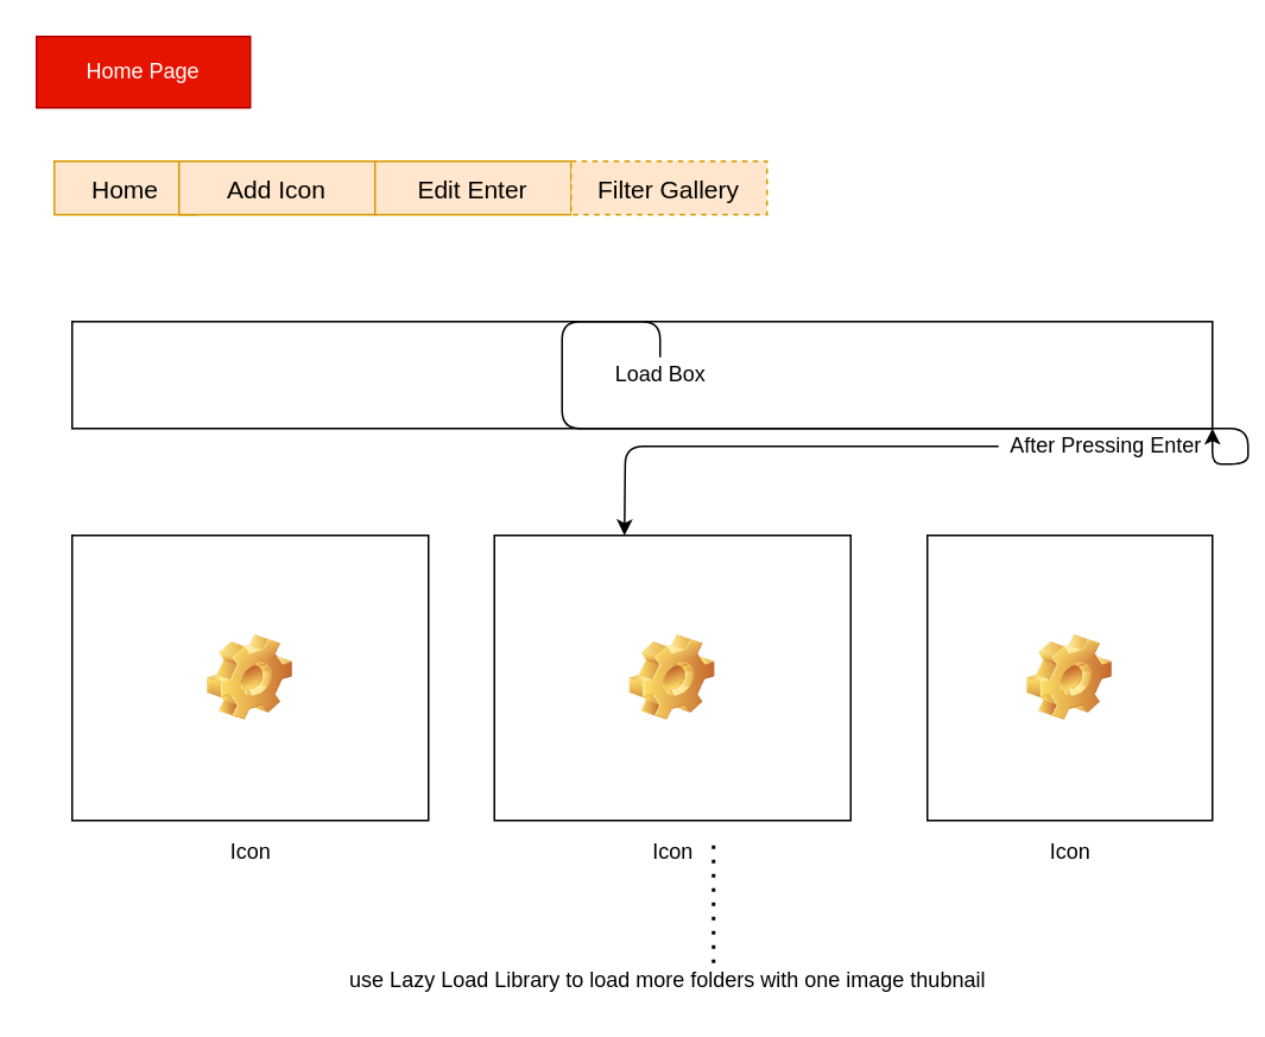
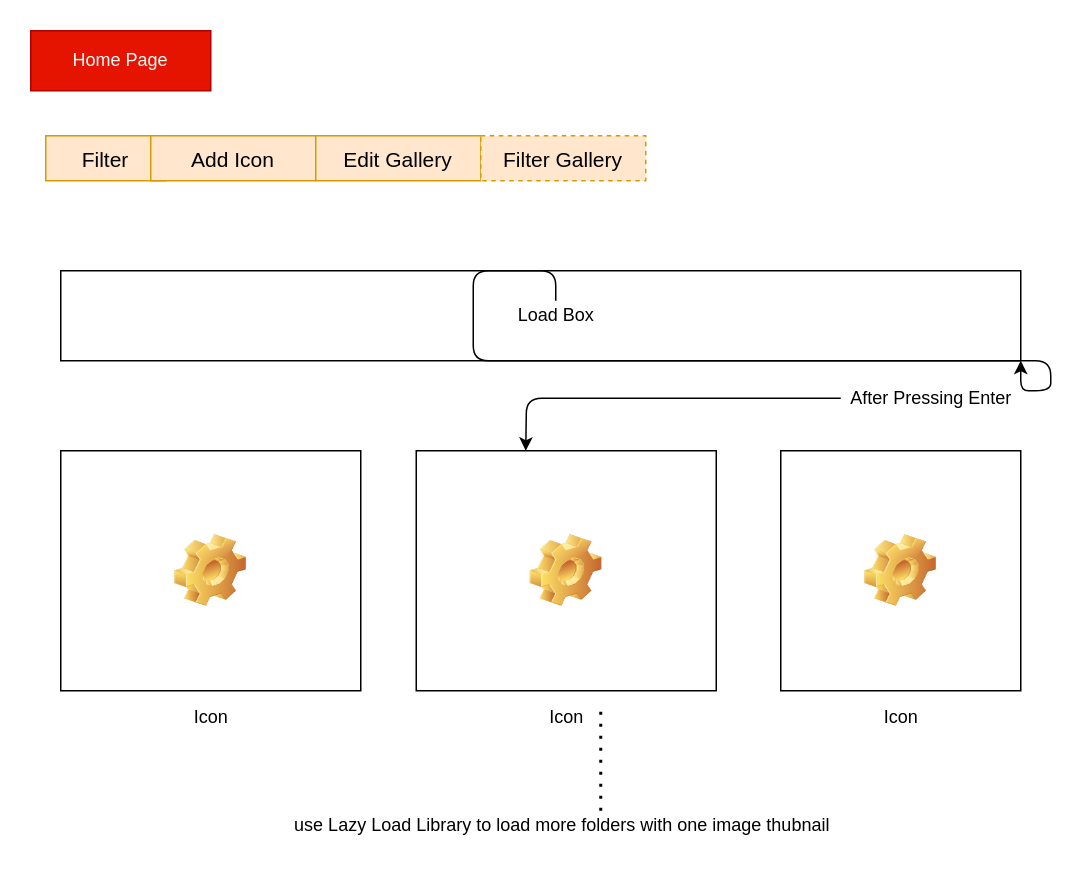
  <mxCell id="0" />
  <mxCell id="1" parent="0" />
  <mxCell id="2" value="" style="rounded=0;whiteSpace=wrap;html=1;" vertex="1" parent="1"><mxGeometry x="40" y="180" width="640" height="60" as="geometry" /></mxCell>
- <mxCell id="3" value="Home" style="fillColor=#ffe6cc;strokeColor=#d79b00;fontSize=14;rounded=0;sketch=0;" vertex="1" parent="1"><mxGeometry x="30" y="90" width="80" height="30" as="geometry" /></mxCell>
+ <mxCell id="3" value="Filter" style="fillColor=#ffe6cc;strokeColor=#d79b00;fontSize=14;rounded=0;sketch=0;" vertex="1" parent="1"><mxGeometry x="30" y="90" width="80" height="30" as="geometry" /></mxCell>
  <mxCell id="4" value="Add Icon" style="fillColor=#ffe6cc;strokeColor=#d79b00;fontSize=14;rounded=0;sketch=0;" vertex="1" parent="1"><mxGeometry x="100" y="90" width="110" height="30" as="geometry" /></mxCell>
  <mxCell id="5" value="" style="rounded=0;whiteSpace=wrap;html=1;sketch=0;" vertex="1" parent="1"><mxGeometry x="310" y="310" width="120" height="60" as="geometry" /></mxCell>
  <mxCell id="6" value="Home Page" style="rounded=0;whiteSpace=wrap;html=1;sketch=0;fillColor=#e51400;fontColor=#ffffff;strokeColor=#B20000;" vertex="1" parent="1"><mxGeometry x="20" y="20" width="120" height="40" as="geometry" /></mxCell>
- <mxCell id="7" value="Edit Enter" style="fillColor=#ffe6cc;strokeColor=#d79b00;fontSize=14;rounded=0;sketch=0;" vertex="1" parent="1"><mxGeometry x="210" y="90" width="110" height="30" as="geometry" /></mxCell>
+ <mxCell id="7" value="Edit Gallery" style="fillColor=#ffe6cc;strokeColor=#d79b00;fontSize=14;rounded=0;sketch=0;" vertex="1" parent="1"><mxGeometry x="210" y="90" width="110" height="30" as="geometry" /></mxCell>
  <mxCell id="8" value="Filter Gallery" style="fillColor=#ffe6cc;strokeColor=#d79b00;fontSize=14;rounded=0;sketch=0;dashed=1;" vertex="1" parent="1"><mxGeometry x="320" y="90" width="110" height="30" as="geometry" /></mxCell>
  <mxCell id="9" value="Search Bar" parent="0" />
  <mxCell id="10" style="edgeStyle=orthogonalEdgeStyle;curved=0;rounded=1;sketch=0;orthogonalLoop=1;jettySize=auto;html=1;entryX=1;entryY=1;entryDx=0;entryDy=0;" edge="1" parent="9" source="11" target="2"><mxGeometry relative="1" as="geometry" /></mxCell>
  <mxCell id="11" value="Load Box" style="text;html=1;resizable=0;autosize=1;align=center;verticalAlign=middle;points=[];fillColor=none;strokeColor=none;rounded=0;sketch=0;" vertex="1" parent="9"><mxGeometry x="335" y="200" width="70" height="20" as="geometry" /></mxCell>
  <mxCell id="12" style="edgeStyle=orthogonalEdgeStyle;curved=0;rounded=1;sketch=0;orthogonalLoop=1;jettySize=auto;html=1;" edge="1" parent="9" source="13"><mxGeometry relative="1" as="geometry"><mxPoint x="350" y="300" as="targetPoint" /></mxGeometry></mxCell>
- <mxCell id="13" value="After Pressing Enter" style="text;html=1;resizable=0;autosize=1;align=center;verticalAlign=middle;points=[];fillColor=none;strokeColor=none;rounded=0;sketch=0;" vertex="1" parent="9"><mxGeometry x="560" y="240" width="120" height="20" as="geometry" /></mxCell>
+ <mxCell id="13" value="After Pressing Enter" style="text;html=1;resizable=0;autosize=1;align=center;verticalAlign=middle;points=[];fillColor=none;strokeColor=none;rounded=0;sketch=0;" vertex="1" parent="9"><mxGeometry x="560" y="255" width="120" height="20" as="geometry" /></mxCell>
  <mxCell id="14" value="results with gallery folder" parent="0" />
  <mxCell id="15" value="Icon" style="icon;html=1;image=img/clipart/Gear_128x128.png;rounded=0;sketch=0;" vertex="1" parent="14"><mxGeometry x="40" y="300" width="200" height="160" as="geometry" /></mxCell>
  <mxCell id="16" value="Icon" style="icon;html=1;image=img/clipart/Gear_128x128.png;rounded=0;sketch=0;" vertex="1" parent="14"><mxGeometry x="277" y="300" width="200" height="160" as="geometry" /></mxCell>
  <mxCell id="17" value="Icon" style="icon;html=1;image=img/clipart/Gear_128x128.png;rounded=0;sketch=0;" vertex="1" parent="14"><mxGeometry x="520" y="300" width="160" height="160" as="geometry" /></mxCell>
  <mxCell id="18" value="" style="endArrow=none;dashed=1;html=1;dashPattern=1 3;strokeWidth=2;rounded=1;sketch=0;curved=0;" edge="1" parent="14"><mxGeometry width="50" height="50" relative="1" as="geometry"><mxPoint x="400" y="540" as="sourcePoint" /><mxPoint x="400" y="470" as="targetPoint" /></mxGeometry></mxCell>
  <mxCell id="19" value="scroll down" parent="0" />
  <mxCell id="20" value="use Lazy Load Library to load more folders with one image thubnail" style="text;html=1;resizable=0;autosize=1;align=center;verticalAlign=middle;points=[];fillColor=none;strokeColor=none;rounded=0;sketch=0;" vertex="1" parent="19"><mxGeometry x="189" y="540" width="370" height="20" as="geometry" /></mxCell>
